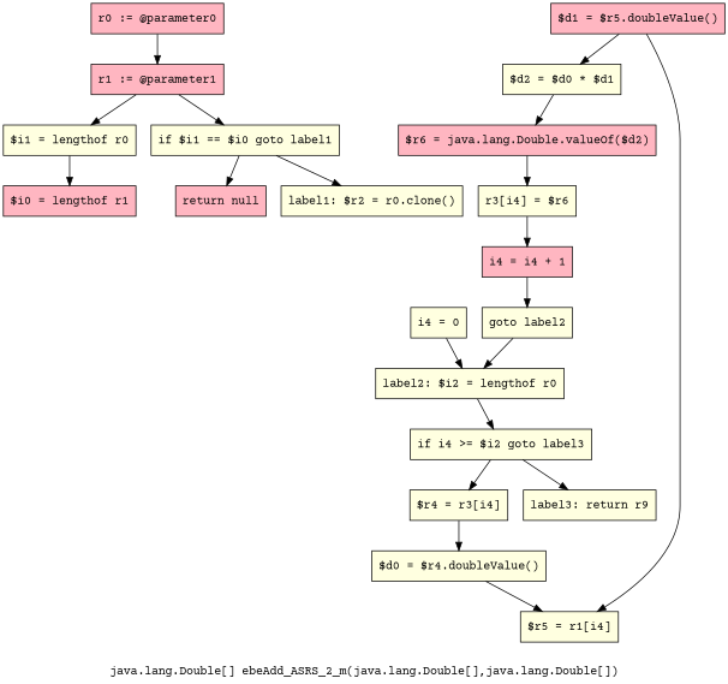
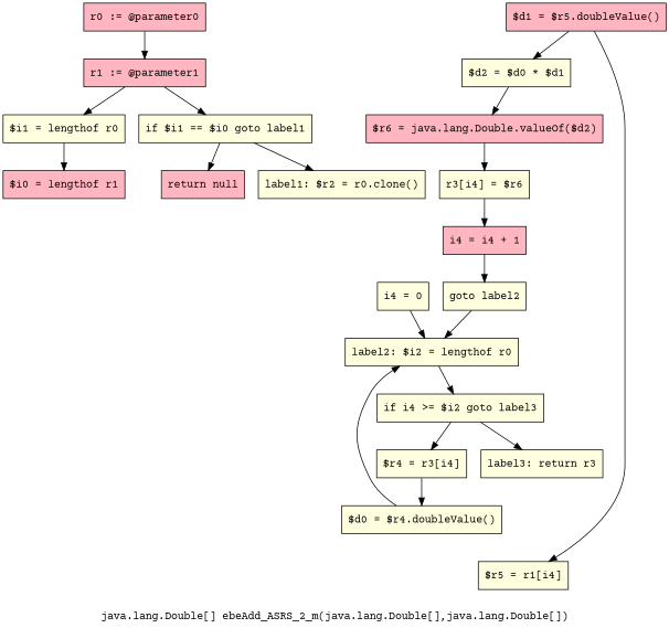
  digraph {
    fontname="Courier Prime"
    label="java.lang.Double[] ebeAdd_ASRS_2_m(java.lang.Double[],java.lang.Double[])"
    node [fillcolor=lightyellow fontname="Courier Prime" shape=box style=filled]
    edge [fontname="Courier Prime"]
    n1 [fillcolor=lightpink label="r0 := @parameter0"]
    n2 [fillcolor=lightpink label="r1 := @parameter1"]
    n3 [label="$i1 = lengthof r0"]
    n4 [label="if $i1 == $i0 goto label1"]
    n5 [fillcolor=lightpink label="$i0 = lengthof r1"]
    n6 [fillcolor=lightpink label="return null"]
    n7 [label="label1: $r2 = r0.clone()"]
    n8 [label="i4 = 0"]
    n9 [label="label2: $i2 = lengthof r0"]
    n10 [label="if i4 >= $i2 goto label3"]
    n11 [label="$r4 = r3[i4]"]
-   n12 [label="label3: return r9"]
+   n12 [label="label3: return r3"]
    n13 [label="$d0 = $r4.doubleValue()"]
    n14 [label="$r5 = r1[i4]"]
    n15 [fillcolor=lightpink label="$d1 = $r5.doubleValue()"]
    n16 [label="$d2 = $d0 * $d1"]
    n17 [fillcolor=lightpink label="$r6 = java.lang.Double.valueOf($d2)"]
    n18 [label="r3[i4] = $r6"]
    n19 [fillcolor=lightpink label="i4 = i4 + 1"]
    n20 [label="goto label2"]
    n1 -> n2
    n2 -> n3
    n2 -> n4
    n3 -> n5
    n4 -> n6
    n4 -> n7
    n8 -> n9
    n9 -> n10
    n10 -> n11
    n10 -> n12
    n11 -> n13
-   n13 -> n14
+   n13 -> n9
    n15 -> n14
    n15 -> n16
    n16 -> n17
    n17 -> n18
    n18 -> n19
    n19 -> n20
    n20 -> n9
  }
